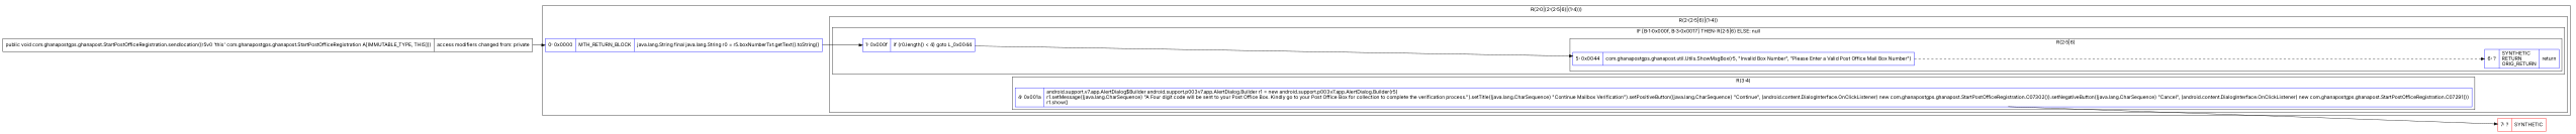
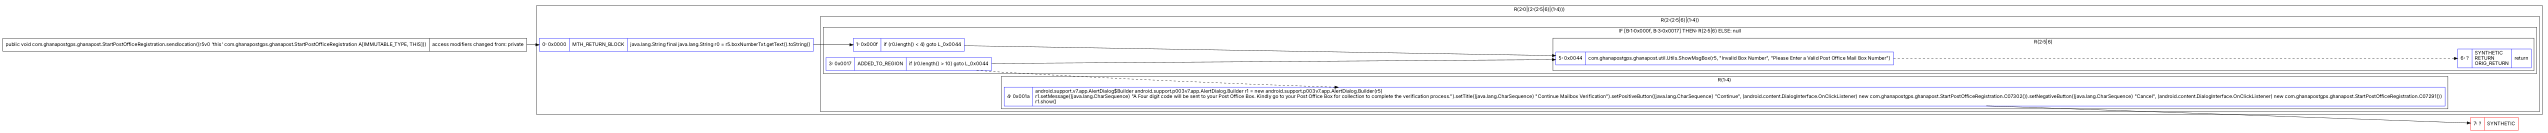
  digraph {
    fontname=Inter
    rankdir=LR
    node [color=blue fontname=Inter shape=record]
    edge [fontname=Inter]
    n1 [label="{5\:\ 0x0044|com.ghanapostgps.ghanapost.util.Utils.ShowMsgBox(r5, \"Invalid Box Number\", \"Please Enter a Valid Post Office Mail Box Number\")\l}"]
    n2 [label="{6\:\ ?|SYNTHETIC\lRETURN\lORIG_RETURN\l|return\l}"]
    n3 [label="{1\:\ 0x000f|if (r0.length() \< 4) goto L_0x0044\l}"]
+   n4 [label="{3\:\ 0x0017|ADDED_TO_REGION\l|if (r0.length() \> 10) goto L_0x0044\l}"]
    n5 [label="{4\:\ 0x001a|android.support.v7.app.AlertDialog$Builder android.support.p003v7.app.AlertDialog.Builder r1 = new android.support.p003v7.app.AlertDialog.Builder(r5)\lr1.setMessage((java.lang.CharSequence) \"A Four digit code will be sent to your Post Office Box. Kindly go to your Post Office Box for collection to complete the verification process.\").setTitle((java.lang.CharSequence) \"Continue Mailbox Verification\").setPositiveButton((java.lang.CharSequence) \"Continue\", (android.content.DialogInterface.OnClickListener) new com.ghanapostgps.ghanapost.StartPostOfficeRegistration.C07302()).setNegativeButton((java.lang.CharSequence) \"Cancel\", (android.content.DialogInterface.OnClickListener) new com.ghanapostgps.ghanapost.StartPostOfficeRegistration.C07291())\lr1.show()\l}"]
    n6 [label="{0\:\ 0x0000|MTH_RETURN_BLOCK\l|java.lang.String final java.lang.String r0 = r5.boxNumberTxt.getText().toString()\l}"]
    n7 [color=red label="{7\:\ ?|SYNTHETIC\l}"]
    n8 [label="{public void com.ghanapostgps.ghanapost.StartPostOfficeRegistration.sendlocation((r5v0 'this' com.ghanapostgps.ghanapost.StartPostOfficeRegistration A[IMMUTABLE_TYPE, THIS]))  | access modifiers changed from: private\l}" color=""]
    subgraph cluster_1 {
      label="R(2:0|(2:(2:5|6)|(1:4)))"
      n6
      subgraph cluster_2 {
        label="R(2:(2:5|6)|(1:4))"
        subgraph cluster_3 {
          label="IF [B:1:0x000f, B:3:0x0017] THEN: R(2:5|6) ELSE: null"
          n3
+         n4
          subgraph cluster_4 {
            label="R(2:5|6)"
            n1
            n2
          }
        }
        subgraph cluster_5 {
-         label="R(3:4)"
+         label="R(1:4)"
          n5
        }
      }
    }
    n1 -> n2 [style=dashed]
    n3 -> n1
+   n4 -> n1
+   n4 -> n5 [style=dashed]
    n5 -> n7
    n6 -> n3
    n8 -> n6
  }
